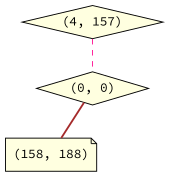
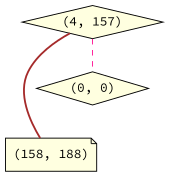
  graph {
    fontname="Source Code Pro"
    node [fillcolor=lightyellow fontname="Source Code Pro" shape=diamond style=filled]
    edge [fontname="Source Code Pro"]
    n1 [label="(158, 188)" shape=note]
    "(4, 157)"
    "(0, 0)"
-   "(0, 0)" -- n1 [color=brown style=bold weight=2]
+   "(4, 157)" -- n1 [color=brown style=bold weight=2]
    "(4, 157)" -- "(0, 0)" [color=deeppink style=dashed weight=4]
  }
